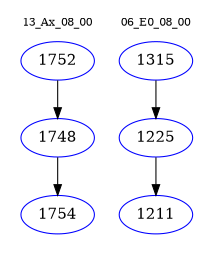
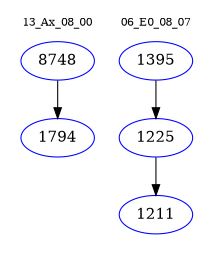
  digraph {
    node [color=blue]
    edge [color=black]
-   n1 [label=1752]
-   n2 [label=1748]
-   n3 [label=1754]
-   n4 [label=1315]
+   n2 [label=8748]
+   n3 [label=1794]
+   n4 [label=1395]
    n5 [label=1225]
    n6 [label=1211]
    subgraph cluster_1 {
      color=white
      fontsize=10
      label="13_Ax_08_00"
-     n1
      n2
      n3
    }
    subgraph cluster_2 {
      color=white
      fontsize=10
-     label="06_E0_08_00"
+     label="06_E0_08_07"
      n4
      n5
      n6
    }
-   n1 -> n2
    n2 -> n3
    n4 -> n5
    n5 -> n6
  }
